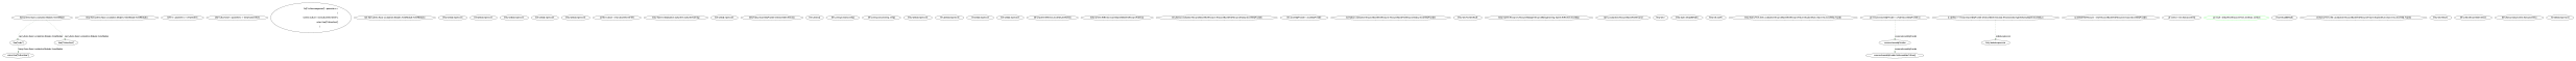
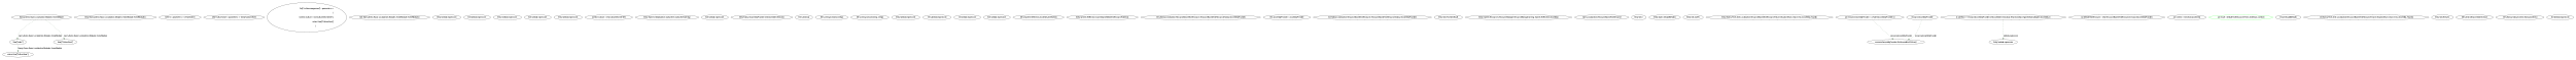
  digraph {
    fontname="Roboto Condensed"
    node [fontname="Roboto Condensed" cluster="lambda expression" file="ResourceBasedTextResourceFixture.cs"]
    edge [color=darkseagreen4 fontname="Roboto Condensed" style=dashed]
    n1 [label="Nancy.Demo.Razor.Localization.Modules.HomeModule" cluster="" file=""]
    n2 [label="View[''Index'']" span="8-8" file=""]
    n3 [label="View[''CultureView'']" span="10-10" file=""]
    n4 [label="return View[''CultureView''];" span="15-15" file=""]
    n5 [cluster="Nancy.Demo.Razor.Localization.Modules.HomeModule.HomeModule()" label="Entry Nancy.Demo.Razor.Localization.Modules.HomeModule.HomeModule()" span="6-6" file=""]
    n6 [cluster="Nancy.Demo.Razor.Localization.Modules.HomeModule.HomeModule()" label="Get[''/''] = parameters => View[''Index'']" span="8-8" file=""]
    n7 [cluster="Nancy.Demo.Razor.Localization.Modules.HomeModule.HomeModule()" label="Get[''/cultureview''] = parameters => View[''CultureView'']" span="10-10" file=""]
    n8 [cluster="Nancy.Demo.Razor.Localization.Modules.HomeModule.HomeModule()" label="Get[''/cultureviewgerman''] = parameters =>\r\n                                        {\r\n                                            Context.Culture = new CultureInfo(''de-DE'');\r\n                                            return View[''CultureView''];\r\n                                        }" span="12-16" file=""]
    n9 [cluster="Nancy.Demo.Razor.Localization.Modules.HomeModule.HomeModule()" label="Exit Nancy.Demo.Razor.Localization.Modules.HomeModule.HomeModule()" span="6-6" file=""]
    n10 [label="Entry lambda expression" span="8-8" file=""]
    n11 [label="Exit lambda expression" span="8-8" file=""]
    n12 [label="Entry lambda expression" span="10-10" file=""]
    n13 [label="Exit lambda expression" span="10-10" file=""]
    n14 [label="Entry lambda expression" span="12-16" file=""]
    n15 [label="Context.Culture = new CultureInfo(''de-DE'')" span="14-14" file=""]
    n16 [cluster="System.Globalization.CultureInfo.CultureInfo(string)" label="Entry System.Globalization.CultureInfo.CultureInfo(string)" span="0-0" file=""]
    n17 [label="Exit lambda expression" span="12-16" file=""]
    n18 [cluster="Nancy.IAssemblyProvider.GetAssembliesToScan()" file="ResourceBasedTextResource.cs" label="Entry Nancy.IAssemblyProvider.GetAssembliesToScan()" span="14-14"]
    n19 [cluster="Unk.Any" file="ResourceBasedTextResource.cs" label="Entry Unk.Any"]
    n20 [cluster="string.Contains(string)" file="ResourceBasedTextResource.cs" label="Entry string.Contains(string)" span="0-0"]
    n21 [cluster="string.Concat(string, string)" file="ResourceBasedTextResource.cs" label="Entry string.Concat(string, string)" span="0-0"]
    n22 [file="ResourceBasedTextResource.cs" label="Entry lambda expression" span="27-27"]
    n23 [file="ResourceBasedTextResource.cs" label="Entry lambda expression" span="27-27"]
    n24 [file="ResourceBasedTextResource.cs" label="Exit lambda expression" span="27-27"]
    n25 [file="ResourceBasedTextResource.cs" label="Exit lambda expression" span="27-27"]
    n26 [cluster="System.Reflection.Assembly.GetName()" file="ResourceBasedTextResource.cs" label="Entry System.Reflection.Assembly.GetName()" span="0-0"]
    n27 [cluster="System.Reflection.Assembly.GetManifestResourceNames()" file="ResourceBasedTextResource.cs" label="Entry System.Reflection.Assembly.GetManifestResourceNames()" span="0-0"]
    n28 [cluster="Nancy.Localization.ResourceBasedTextResource.ResourceBasedTextResource(Nancy.IAssemblyProvider)" file="ResourceBasedTextResource.cs" label="Entry Nancy.Localization.ResourceBasedTextResource.ResourceBasedTextResource(Nancy.IAssemblyProvider)" span="21-21"]
    n29 [cluster="Nancy.Localization.ResourceBasedTextResource.ResourceBasedTextResource(Nancy.IAssemblyProvider)" file="ResourceBasedTextResource.cs" label="this.assemblyProvider = assemblyProvider" span="23-23"]
    n30 [cluster="Nancy.Localization.ResourceBasedTextResource.ResourceBasedTextResource(Nancy.IAssemblyProvider)" file="ResourceBasedTextResource.cs" label="Exit Nancy.Localization.ResourceBasedTextResource.ResourceBasedTextResource(Nancy.IAssemblyProvider)" span="21-21"]
    n31 [cluster="Unk.FirstOrDefault" file="ResourceBasedTextResource.cs" label="Entry Unk.FirstOrDefault"]
    n32 [cluster="System.Resources.ResourceManager.ResourceManager(string, System.Reflection.Assembly)" file="ResourceBasedTextResource.cs" label="Entry System.Resources.ResourceManager.ResourceManager(string, System.Reflection.Assembly)" span="0-0"]
    n33 [file="ResourceBasedTextResource.cs" label="Nancy.Localization.ResourceBasedTextResource" cluster=""]
    n34 [cluster="Unk.>" label="Entry Unk.>"]
    n35 [cluster="object.ShouldBeNull()" label="Entry object.ShouldBeNull()" span="135-135"]
    n36 [cluster="Unk.CallTo" label="Entry Unk.CallTo"]
    n37 [cluster="Nancy.Tests.Unit.Localization.ResourceBasedTextResourceFixture.Should_Return_Null_If_No_Assembly_Found()" label="Entry Nancy.Tests.Unit.Localization.ResourceBasedTextResourceFixture.Should_Return_Null_If_No_Assembly_Found()" span="10-10"]
    n38 [cluster="Nancy.Tests.Unit.Localization.ResourceBasedTextResourceFixture.Should_Return_Null_If_No_Assembly_Found()" label="var resourceAssemblyProvider = A.Fake<IAssemblyProvider>()" span="13-13"]
    n39 [label="resourceAssemblyProvider.GetAssembliesToScan()" span="14-14"]
    n40 [cluster="Nancy.Tests.Unit.Localization.ResourceBasedTextResourceFixture.Should_Return_Null_If_No_Assembly_Found()" label="A.CallTo(() => resourceAssemblyProvider.GetAssembliesToScan()).Returns(new[] { typeof(NancyEngine).Assembly })" span="14-14"]
    n41 [label="Entry lambda expression" span="14-14"]
    n42 [cluster="Nancy.Tests.Unit.Localization.ResourceBasedTextResourceFixture.Should_Return_Null_If_No_Assembly_Found()" label="var defaultTextResource = new ResourceBasedTextResource(resourceAssemblyProvider)" span="16-16"]
    n43 [cluster="Nancy.Tests.Unit.Localization.ResourceBasedTextResourceFixture.Should_Return_Null_If_No_Assembly_Found()" label="var context = new NancyContext()" span="17-17"]
    n44 [cluster="Nancy.Tests.Unit.Localization.ResourceBasedTextResourceFixture.Should_Return_Null_If_No_Assembly_Found()" color=green community=0 label="var result = defaultTextResource[''Texts.Greeting'', context]" prediction=0 span="20-20"]
    n45 [cluster="Nancy.Tests.Unit.Localization.ResourceBasedTextResourceFixture.Should_Return_Null_If_No_Assembly_Found()" label="result.ShouldBeNull()" span="23-23"]
    n46 [cluster="Nancy.Tests.Unit.Localization.ResourceBasedTextResourceFixture.Should_Return_Null_If_No_Assembly_Found()" label="Exit Nancy.Tests.Unit.Localization.ResourceBasedTextResourceFixture.Should_Return_Null_If_No_Assembly_Found()" span="10-10"]
    n47 [cluster="Unk.Returns" label="Entry Unk.Returns"]
    n48 [cluster="Unk.GetAssembliesToScan" label="Entry Unk.GetAssembliesToScan"]
    n49 [cluster="Nancy.NancyContext.NancyContext()" label="Entry Nancy.NancyContext.NancyContext()" span="24-24"]
    n50 [label="Exit lambda expression" span="14-14"]
    n51 [label=resourceAssemblyProvider cluster=""]
    n1 -> n2 [label="Nancy.Demo.Razor.Localization.Modules.HomeModule"]
    n1 -> n3 [label="Nancy.Demo.Razor.Localization.Modules.HomeModule"]
    n2 -> n4 [label="Nancy.Demo.Razor.Localization.Modules.HomeModule"]
-   n38 -> n51 [label=resourceAssemblyProvider]
+   n38 -> n39 [label=resourceAssemblyProvider]
    n40 -> n41 [label="lambda expression"]
    n51 -> n39 [label=resourceAssemblyProvider]
  }
